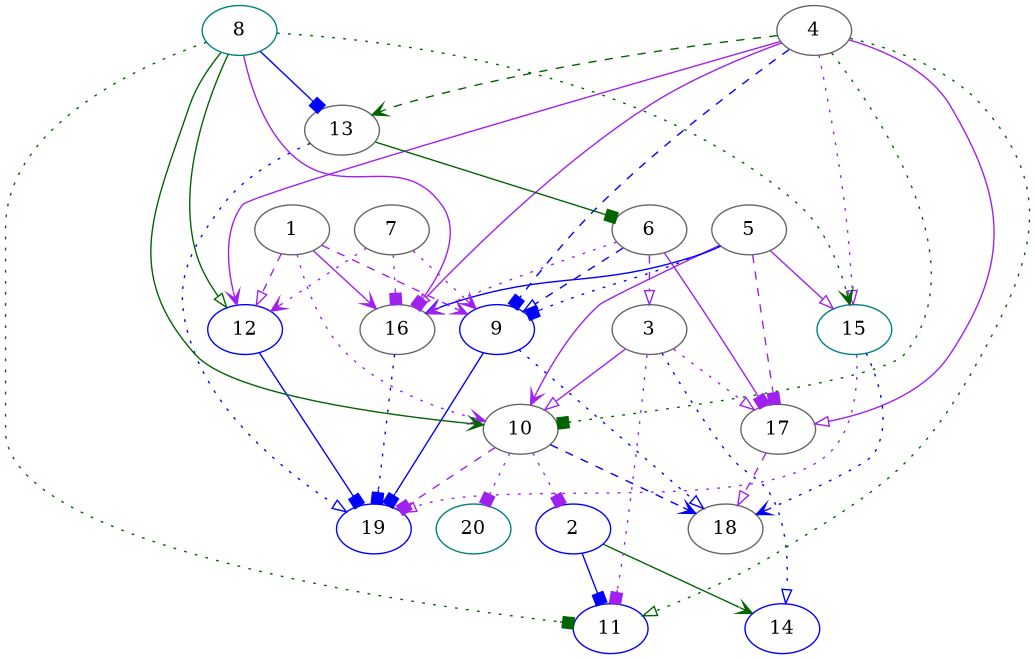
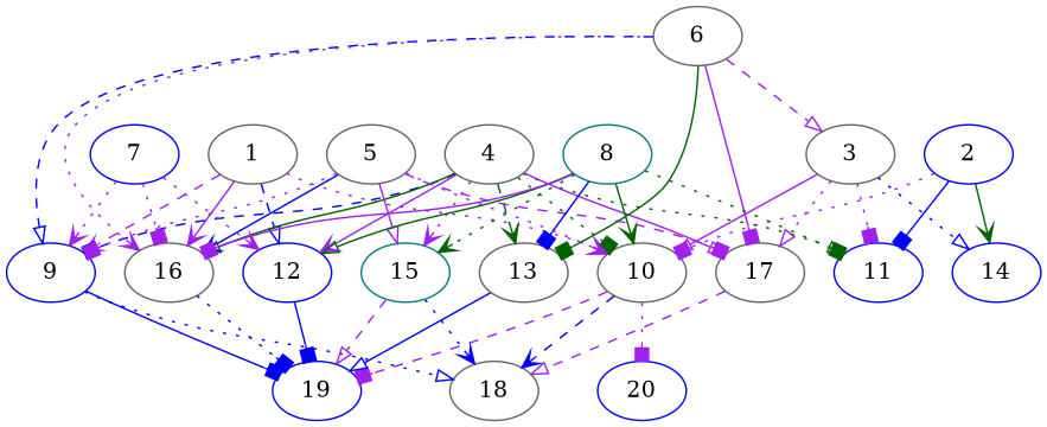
  digraph {
    node [alpha=0.03 color=gray40]
    edge [arrowhead=box color=purple style=dotted]
    1 [expect_size=9088000]
    9 [alpha=0.18 color=blue expect_size=7063552]
    10 [alpha=0.11 expect_size=31540224]
    12 [alpha=0.10 color=blue expect_size=7098368]
    16 [alpha=0.09 expect_size=7183360]
    18 [alpha=0.04 expect_size=12562432]
    19 [alpha=0.07 color=blue expect_size=41378816]
-   20 [alpha=0.20 color=teal expect_size=35568640]
+   20 [alpha=0.20 color=blue expect_size=35568640]
    2 [alpha=0.18 color=blue expect_size=15244288]
    11 [alpha=0.04 color=blue expect_size=48162816]
    14 [alpha=0.00 color=blue expect_size=48732160]
    3 [alpha=0.20 expect_size=48092160]
    17 [alpha=0.08 expect_size=14545920]
    4 [alpha=0.08 expect_size=6631424]
    13 [alpha=0.04 expect_size=49729536]
    15 [color=teal expect_size=19905536]
    5 [alpha=0.15 expect_size=29165568]
    6 [expect_size=43132928]
-   7 [alpha=0.19 expect_size=44014592]
+   7 [alpha=0.19 color=blue expect_size=44014592]
    8 [alpha=0.12 color=teal expect_size=14668800]
    1 -> 9 [arrowhead=vee style=dashed]
    1 -> 10 [arrowhead=vee]
-   1 -> 12 [arrowhead=onormal style=dashed]
+   1 -> 12 [arrowhead=onormal color=blue style=dashed]
    1 -> 16 [arrowhead=vee style=solid]
    9 -> 18 [arrowhead=onormal color=blue]
    9 -> 19 [color=blue style=solid]
    10 -> 18 [arrowhead=vee color=blue style=dashed]
    10 -> 19 [style=dashed]
    10 -> 20
    12 -> 19 [color=blue style=solid]
    16 -> 19 [color=blue]
-   10 -> 2
+   2 -> 10
    2 -> 11 [color=blue style=solid]
    2 -> 14 [arrowhead=vee color=darkgreen style=solid]
    3 -> 10 [arrowhead=onormal style=solid]
    3 -> 11
    3 -> 14 [arrowhead=onormal color=blue]
    3 -> 17 [arrowhead=onormal]
    17 -> 18 [arrowhead=onormal style=dashed]
    4 -> 9 [color=blue style=dashed]
    4 -> 10 [color=darkgreen]
    4 -> 12 [arrowhead=vee style=solid]
-   4 -> 16 [arrowhead=onormal style=solid]
+   4 -> 16 [arrowhead=onormal color=darkgreen style=solid]
    4 -> 11 [arrowhead=onormal color=darkgreen]
    4 -> 17 [arrowhead=onormal style=solid]
    4 -> 13 [arrowhead=vee color=darkgreen style=dashed]
-   4 -> 15 [arrowhead=onormal]
-   13 -> 19 [arrowhead=onormal color=blue]
+   4 -> 15 [arrowhead=vee]
+   13 -> 19 [arrowhead=onormal color=blue style=solid]
    15 -> 18 [arrowhead=vee color=blue]
-   15 -> 19 [arrowhead=onormal]
-   5 -> 9 [color=blue]
-   5 -> 10 [arrowhead=vee style=solid]
+   15 -> 19 [arrowhead=onormal style=dashed]
+   5 -> 9
+   5 -> 10 [arrowhead=vee]
    5 -> 16 [arrowhead=vee color=blue style=solid]
    5 -> 17 [style=dashed]
    5 -> 15 [arrowhead=onormal style=solid]
    6 -> 9 [arrowhead=onormal color=blue style=dashed]
    6 -> 16 [arrowhead=vee]
    6 -> 3 [arrowhead=onormal style=dashed]
    6 -> 17 [style=solid]
-   13 -> 6 [color=darkgreen style=solid]
+   6 -> 13 [color=darkgreen style=solid]
    7 -> 9 [arrowhead=vee]
    7 -> 12 [arrowhead=vee]
    7 -> 16
    8 -> 10 [arrowhead=vee color=darkgreen style=solid]
    8 -> 12 [arrowhead=onormal color=darkgreen style=solid]
    8 -> 16 [style=solid]
    8 -> 11 [color=darkgreen]
    8 -> 13 [color=blue style=solid]
    8 -> 15 [arrowhead=vee color=darkgreen]
  }
